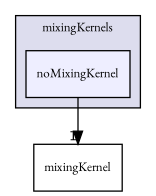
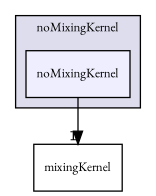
  digraph {
    compound=true
    fontname="EB Garamond"
    node [fontname="EB Garamond" fontsize=10 shape=box]
    n1 [fillcolor="#eeeeff" label=noMixingKernel pencolor=black style=filled]
    n2 [label=mixingKernel]
    subgraph cluster_1 {
      bgcolor="#ddddee"
      fontsize=10
-     label=mixingKernels
+     label=noMixingKernel
      pencolor=black
      n1
    }
    n1 -> n2 [headlabel=1 labeldistance=1.5 labelfontname=Helvetica labelfontsize=10 fontname="EB Garamond"]
  }
